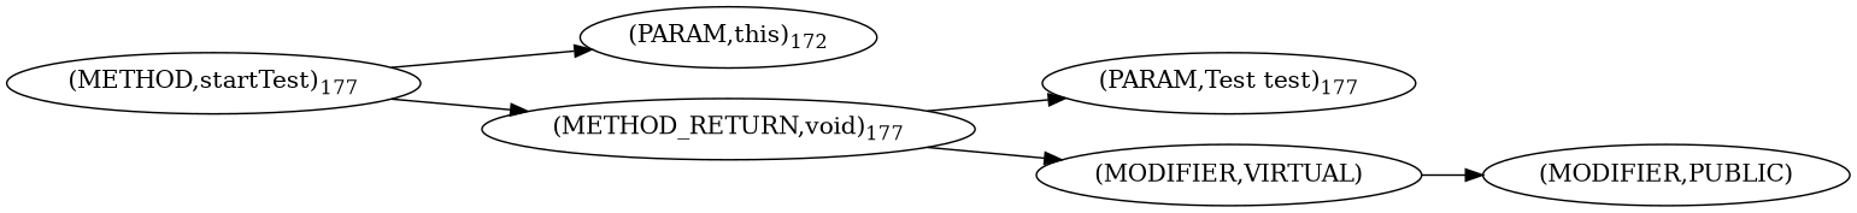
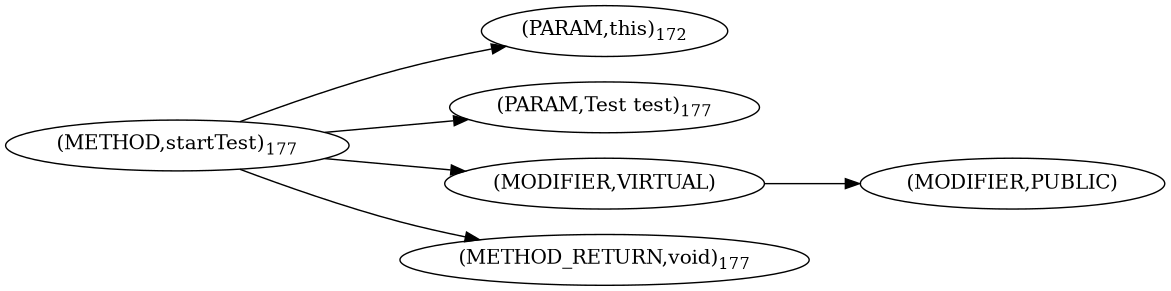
  digraph {
    rankdir=LR
    n1 [label=<(METHOD,startTest)<SUB>177</SUB>>]
    n2 [label=<(PARAM,this)<SUB>172</SUB>>]
    n3 [label=<(PARAM,Test test)<SUB>177</SUB>>]
    n4 [label=<(MODIFIER,VIRTUAL)>]
    n5 [label=<(METHOD_RETURN,void)<SUB>177</SUB>>]
    n6 [label=<(MODIFIER,PUBLIC)>]
    n1 -> n2
-   n5 -> n3
-   n5 -> n4
+   n1 -> n3
+   n1 -> n4
    n1 -> n5
    n4 -> n6
  }
